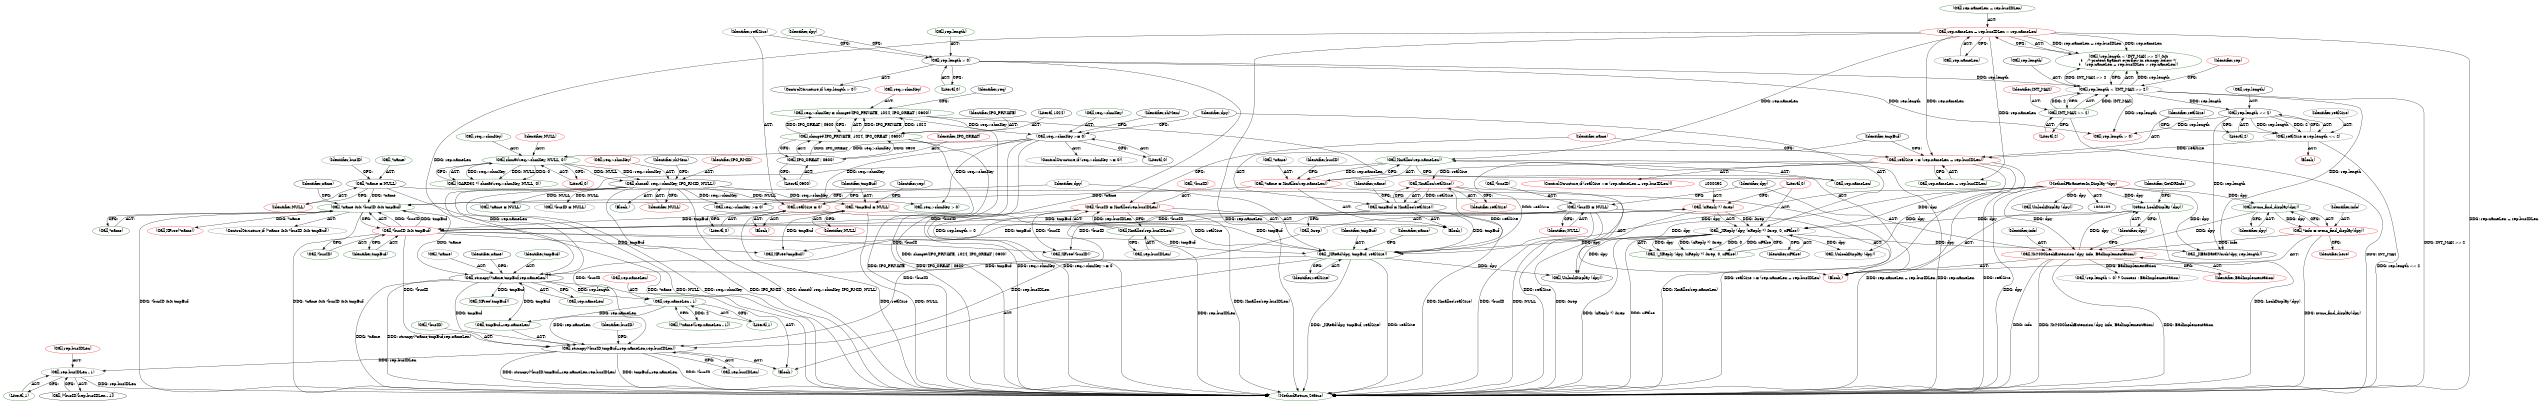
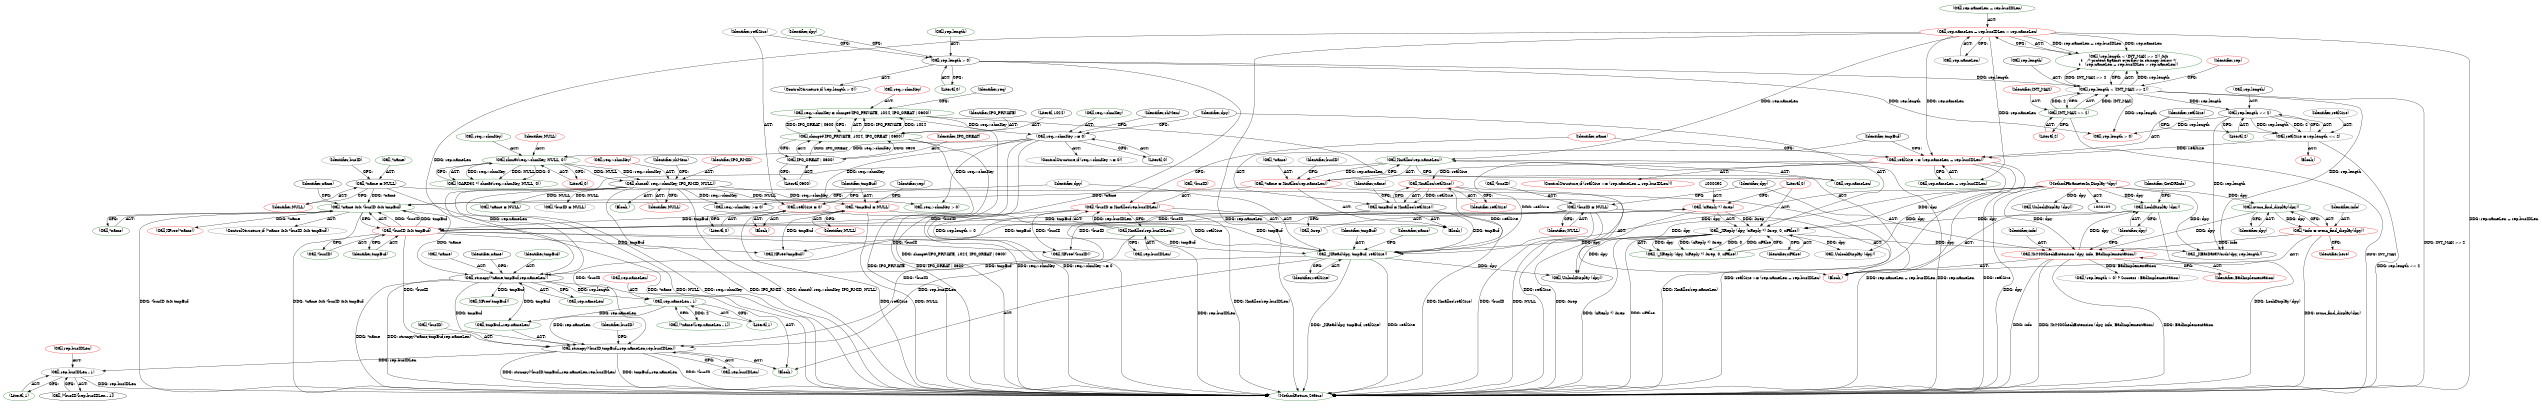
  digraph {
    node [color=darkgreen]
    n1 [color=black label="(Call,strncpy(*busID,tmpBuf+rep.nameLen,rep.busIDLen))"]
    n2 [color=gray40 label="(Call,rep.busIDLen - 1)"]
    n3 [label="(Block,)"]
    n4 [label="(MethodReturn,Status)"]
    n5 [color=gray40 label="(Call,rep.busIDLen)"]
    n6 [color=black label="(Call,(*busID)[rep.busIDLen - 1])"]
    n7 [label="(Literal,1)"]
    n8 [color=red label="(Call,*busID && tmpBuf)"]
    n9 [label="(Call,*name && *busID && tmpBuf)"]
    n10 [label="(Call,_XRead(dpy, tmpBuf, realSize))"]
    n11 [label="(Call,*busID)"]
    n12 [color=black label="(Call,XFree(*busID))"]
    n13 [label="(Identifier,tmpBuf)"]
    n14 [color=gray40 label="(Call,XFree(tmpBuf))"]
    n15 [color=black label="(Call,strncpy(*name,tmpBuf,rep.nameLen))"]
    n16 [color=red label="(Call,XFree(*name))"]
    n17 [color=gray40 label="(ControlStructure,if (*name && *busID && tmpBuf))"]
    n18 [label="(Call,*name)"]
    n19 [color=black label="(Identifier,realSize)"]
    n20 [color=black label="(Call,UnlockDisplay (dpy))"]
    n21 [color=black label="(Call,*busID = NULL)"]
    n22 [color=red label="(Identifier,NULL)"]
    n23 [color=red label="(Block,)"]
    n24 [color=red label="(Call,*busID = Xmalloc(rep.busIDLen))"]
    n25 [label="(Call,Xmalloc(rep.busIDLen))"]
    n26 [color=gray40 label="(Block,)"]
    n27 [color=gray40 label="(Call,rep.busIDLen)"]
    n28 [color=black label="(Call,tmpBuf = Xmalloc(realSize))"]
    n29 [color=red label="(Call,Xmalloc(realSize))"]
    n30 [color=red label="(Identifier,realSize)"]
    n31 [color=red label="(Call,realSize >= (rep.nameLen + rep.busIDLen))"]
    n32 [color=red label="(ControlStructure,if (realSize >= (rep.nameLen + rep.busIDLen)))"]
    n33 [label="(Call,rep.nameLen + rep.busIDLen)"]
    n34 [color=gray40 label="(Call,realSize = rep.length << 2)"]
    n35 [color=black label="(Call,rep.length << 2)"]
    n36 [color=red label="(Block,)"]
    n37 [color=black label="(Call,_XEatDataWords(dpy, rep.length))"]
    n38 [color=red label="(Call,rep.length > 0)"]
    n39 [label="(Literal,2)"]
    n40 [color=gray40 label="(Call,rep.length < (INT_MAX >> 2))"]
    n41 [label="(Call,INT_MAX >> 2)"]
    n42 [label="(Call,(rep.length < (INT_MAX >> 2)) &&\n\t    /* protect against overflow in strncpy below */\n\t    (rep.nameLen + rep.busIDLen > rep.nameLen))"]
    n43 [color=red label="(Literal,2)"]
    n44 [color=red label="(Call,rep.nameLen + rep.busIDLen > rep.nameLen)"]
    n45 [color=black label="(Call,rep.length > 0)"]
    n46 [label="(Literal,0)"]
    n47 [color=black label="(ControlStructure,if (rep.length > 0))"]
    n48 [label="(Call,Xmalloc(rep.nameLen))"]
    n49 [color=gray40 label="(Call,rep.nameLen)"]
    n50 [label="(Call,rep.nameLen - 1)"]
    n51 [label="(Call,tmpBuf+rep.nameLen)"]
    n52 [label="(Call,XFree(tmpBuf))"]
    n53 [label="(Call,rep.nameLen)"]
    n54 [color=red label="(Call,*name = Xmalloc(rep.nameLen))"]
    n55 [label="(Call,rep.nameLen)"]
    n56 [color=red label="(Call,*tmpBuf = NULL)"]
    n57 [color=red label="(Identifier,NULL)"]
    n58 [color=red label="(Block,)"]
    n59 [color=black label="(Call,shmctl( req->shmKey, IPC_RMID, NULL))"]
    n60 [label="(Block,)"]
    n61 [label="(Call,req->shmKey > 0)"]
    n62 [color=red label="(Identifier,NULL)"]
    n63 [label="(Call,*name = NULL)"]
    n64 [color=gray40 label="(Call,*busID = NULL)"]
    n65 [color=black label="(Call,req->shmKey >= 0)"]
    n66 [label="(Call,shmat(req->shmKey, NULL, 0))"]
    n67 [label="(Call,(CARD32 *) shmat(req->shmKey, NULL, 0))"]
    n68 [color=red label="(Literal,0)"]
    n69 [color=black label="(Call,req->shmKey >= 0)"]
    n70 [color=black label="(Literal,0)"]
    n71 [color=gray40 label="(ControlStructure,if (req->shmKey >= 0))"]
    n72 [label="(Call,req->shmKey = shmget(IPC_PRIVATE, 1024, IPC_CREAT | 0600))"]
    n73 [label="(Call,shmget(IPC_PRIVATE, 1024, IPC_CREAT | 0600))"]
    n74 [color=black label="(Call,IPC_CREAT | 0600)"]
    n75 [color=gray40 label="(Literal,0600)"]
    n76 [label="(Call,(*name)[rep.nameLen - 1])"]
    n77 [label="(Literal,1)"]
    n78 [color=black label="(Call,*name = NULL)"]
    n79 [color=red label="(Identifier,NULL)"]
    n80 [color=gray40 label="(Call,_XReply (dpy, (xReply *) &rep, 0, xFalse))"]
    n81 [color=black label="(Identifier,xFalse)"]
    n82 [label="(Call,!_XReply (dpy, (xReply *) &rep, 0, xFalse))"]
    n83 [color=gray40 label="(Call,UnlockDisplay (dpy))"]
-   n84 [label="(Status,LockDisplay (dpy))"]
+   n84 [label="(Call,LockDisplay (dpy))"]
    n85 [color=gray40 label="(Identifier,dpy)"]
    n86 [color=red label="(Call,XvMCCheckExtension (dpy, info, BadImplementation))"]
    n87 [color=gray40 label="(Call,(rep.length > 0) ? Success : BadImplementation)"]
    n88 [color=red label="(Identifier,BadImplementation)"]
    n89 [label="(Call,xvmc_find_display(dpy))"]
    n90 [color=red label="(Call,*info = xvmc_find_display(dpy))"]
    n91 [color=gray40 label="(Identifier,dpy)"]
    n92 [color=red label="(Identifier,here)"]
    n93 [color=red label="(MethodParameterIn,Display *dpy)"]
    n94 [color=black label="(Call,UnlockDisplay (dpy))"]
    1000102 [color=black]
    n96 [color=red label="(Call,(xReply *) &rep)"]
    n97 [color=gray40 label="(Call,&rep)"]
    n98 [color=red label="(Call,realSize = 0)"]
    n99 [color=gray40 label="(Literal,0)"]
    n100 [color=red label="(Call,req->shmKey)"]
    n101 [color=black label="(Identifier,dpy)"]
    n102 [color=black label="(Identifier,req)"]
    n103 [color=black label="(Call,rep.length)"]
    n104 [color=black label="(Identifier,tmpBuf)"]
    n105 [color=gray40 label="(Identifier,info)"]
    n106 [label="(Call,rep.length)"]
    n107 [color=red label="(Call,*busID)"]
    n108 [label="(Call,rep.nameLen + rep.busIDLen)"]
    n109 [label="(Call,*name)"]
    n110 [label="(Identifier,name)"]
    n111 [label="(Identifier,dpy)"]
    n112 [color=red label="(Identifier,rep)"]
    n113 [color=gray40 label="(Identifier,dpy)"]
    n114 [label="(Call,req->shmKey)"]
    n115 [label="(Call,*busID)"]
    n116 [color=black label="(Identifier,name)"]
    n117 [color=gray40 label="(Identifier,realSize)"]
    n118 [color=black label="(Identifier,dpy)"]
    n119 [color=red label="(Call,rep.nameLen)"]
    n120 [color=black label="(Identifier,GetDRInfo)"]
    n121 [color=gray40 label="(Identifier,name)"]
    n122 [label="(Identifier,tmpBuf)"]
    n123 [color=black label="(Call,rep.length)"]
    n124 [color=red label="(Call,req->shmKey)"]
    n125 [color=gray40 label="(Identifier,busID)"]
    n126 [color=gray40 label="(Identifier,tmpBuf)"]
    n127 [color=gray40 label="(Identifier,busID)"]
    n128 [color=black label="(Identifier,rep)"]
    n129 [color=red label="(Identifier,name)"]
    n130 [color=black label="(Identifier,realSize)"]
    n131 [color=gray40 label="(Call,*busID)"]
    n132 [color=gray40 label="(Identifier,busID)"]
    n133 [color=black label="(Literal,1024)"]
    n134 [color=black label="(Identifier,IPC_PRIVATE)"]
    n135 [color=red label="(Identifier,NULL)"]
    n136 [color=black label="(Identifier,shMem)"]
    n137 [color=gray40 label="(Call,*name)"]
    n138 [color=black label="(Identifier,shMem)"]
    n139 [color=red label="(Call,rep.busIDLen)"]
    n140 [label="(Call,req->shmKey)"]
    n141 [color=gray40 label="(Call,*name)"]
    n142 [color=red label="(Identifier,IPC_RMID)"]
    n143 [color=black label="(Identifier,tmpBuf)"]
    n144 [color=red label="(Identifier,INT_MAX)"]
    n145 [color=gray40 label="(Identifier,info)"]
    n146 [color=black label="(Identifier,name)"]
    n147 [color=gray40 label="(Identifier,realSize)"]
    n148 [color=red label="(Identifier,IPC_CREAT)"]
    n149 [color=red label="(Literal,0)"]
    1000252 [color=black]
    n1 -> n2 [label="DDG: rep.busIDLen"]
    n1 -> n3 [label="AST: "]
    n1 -> n4 [label="DDG: tmpBuf+rep.nameLen"]
    n1 -> n4 [label="DDG: *busID"]
    n1 -> n4 [label="DDG: strncpy(*busID,tmpBuf+rep.nameLen,rep.busIDLen)"]
    n1 -> n5 [label="CFG: "]
    n2 -> n4 [label="DDG: rep.busIDLen"]
    n2 -> n6 [label="AST: "]
    n2 -> n7 [label="CFG: "]
    n5 -> n1 [label="AST: "]
    n6 -> n2 [label="CFG: "]
    n7 -> n2 [label="AST: "]
    n8 -> n1 [label="DDG: *busID"]
    n8 -> n9 [label="AST: "]
    n8 -> n9 [label="DDG: *busID"]
    n8 -> n9 [label="DDG: tmpBuf"]
    n8 -> n10 [label="DDG: tmpBuf"]
    n8 -> n11 [label="CFG: "]
    n8 -> n12 [label="DDG: *busID"]
    n8 -> n13 [label="CFG: "]
    n8 -> n14 [label="DDG: tmpBuf"]
    n9 -> n4 [label="DDG: *name && *busID && tmpBuf"]
    n9 -> n4 [label="DDG: *busID && tmpBuf"]
    n9 -> n8 [label="CFG: "]
    n9 -> n15 [label="DDG: *name"]
    n9 -> n16 [label="DDG: *name"]
    n9 -> n17 [label="AST: "]
    n9 -> n18 [label="CFG: "]
    n10 -> n3 [label="AST: "]
    n10 -> n4 [label="DDG: _XRead(dpy, tmpBuf, realSize)"]
    n10 -> n4 [label="DDG: realSize"]
    n10 -> n15 [label="DDG: tmpBuf"]
    n10 -> n19 [label="CFG: "]
    n10 -> n20 [label="DDG: dpy"]
    n11 -> n8 [label="AST: "]
    n13 -> n8 [label="AST: "]
    n15 -> n1 [label="DDG: tmpBuf"]
    n15 -> n3 [label="AST: "]
    n15 -> n4 [label="DDG: *name"]
    n15 -> n4 [label="DDG: strncpy(*name,tmpBuf,rep.nameLen)"]
    n15 -> n50 [label="DDG: rep.length"]
    n15 -> n51 [label="DDG: tmpBuf"]
    n15 -> n52 [label="DDG: tmpBuf"]
    n15 -> n53 [label="CFG: "]
    n18 -> n9 [label="AST: "]
    n19 -> n10 [label="AST: "]
    n21 -> n1 [label="DDG: *busID"]
    n21 -> n4 [label="DDG: NULL"]
    n21 -> n4 [label="DDG: *busID"]
    n21 -> n8 [label="DDG: *busID"]
    n21 -> n12 [label="DDG: *busID"]
    n21 -> n22 [label="CFG: "]
    n21 -> n23 [label="AST: "]
    n22 -> n21 [label="AST: "]
    n24 -> n1 [label="DDG: *busID"]
    n24 -> n4 [label="DDG: Xmalloc(rep.busIDLen)"]
    n24 -> n8 [label="DDG: *busID"]
    n24 -> n12 [label="DDG: *busID"]
    n24 -> n25 [label="CFG: "]
    n24 -> n26 [label="AST: "]
-   n97 -> n1 [label="DDG: rep.busIDLen"]
+   n25 -> n1 [label="DDG: rep.busIDLen"]
    n25 -> n4 [label="DDG: rep.busIDLen"]
    n25 -> n24 [label="AST: "]
    n25 -> n24 [label="DDG: rep.busIDLen"]
    n25 -> n27 [label="CFG: "]
    n27 -> n25 [label="AST: "]
    n28 -> n4 [label="DDG: Xmalloc(realSize)"]
    n28 -> n8 [label="DDG: tmpBuf"]
    n28 -> n10 [label="DDG: tmpBuf"]
    n28 -> n14 [label="DDG: tmpBuf"]
    n28 -> n26 [label="AST: "]
    n28 -> n29 [label="CFG: "]
    n29 -> n4 [label="DDG: realSize"]
    n29 -> n10 [label="DDG: realSize"]
    n29 -> n28 [label="AST: "]
    n29 -> n28 [label="DDG: realSize"]
    n29 -> n30 [label="CFG: "]
    n30 -> n29 [label="AST: "]
    n31 -> n4 [label="DDG: realSize"]
    n31 -> n4 [label="DDG: rep.nameLen + rep.busIDLen"]
    n31 -> n4 [label="DDG: realSize >= (rep.nameLen + rep.busIDLen)"]
    n31 -> n10 [label="DDG: realSize"]
    n31 -> n29 [label="DDG: realSize"]
    n31 -> n32 [label="AST: "]
    n31 -> n33 [label="CFG: "]
    n33 -> n31 [label="AST: "]
    n34 -> n4 [label="DDG: rep.length << 2"]
    n34 -> n31 [label="DDG: realSize"]
    n34 -> n35 [label="CFG: "]
    n34 -> n36 [label="AST: "]
    n35 -> n34 [label="AST: "]
    n35 -> n34 [label="DDG: rep.length"]
    n35 -> n34 [label="DDG: 2"]
    n35 -> n37 [label="DDG: rep.length"]
    n35 -> n38 [label="DDG: rep.length"]
    n35 -> n39 [label="CFG: "]
    n39 -> n35 [label="AST: "]
    n40 -> n4 [label="DDG: INT_MAX >> 2"]
    n40 -> n35 [label="DDG: rep.length"]
    n40 -> n37 [label="DDG: rep.length"]
    n40 -> n38 [label="DDG: rep.length"]
    n40 -> n41 [label="CFG: "]
    n40 -> n42 [label="AST: "]
    n40 -> n42 [label="DDG: rep.length"]
    n40 -> n42 [label="DDG: INT_MAX >> 2"]
    n41 -> n4 [label="DDG: INT_MAX"]
    n41 -> n40 [label="AST: "]
    n41 -> n40 [label="DDG: INT_MAX"]
    n41 -> n40 [label="DDG: 2"]
    n41 -> n43 [label="CFG: "]
    n42 -> n40 [label="CFG: "]
    n42 -> n44 [label="CFG: "]
    n43 -> n41 [label="AST: "]
    n44 -> n4 [label="DDG: rep.nameLen + rep.busIDLen"]
    n44 -> n4 [label="DDG: rep.nameLen"]
    n44 -> n15 [label="DDG: rep.nameLen"]
    n44 -> n31 [label="DDG: rep.nameLen"]
    n44 -> n33 [label="DDG: rep.nameLen"]
    n44 -> n42 [label="AST: "]
    n44 -> n42 [label="DDG: rep.nameLen + rep.busIDLen"]
    n44 -> n42 [label="DDG: rep.nameLen"]
    n44 -> n48 [label="DDG: rep.nameLen"]
    n44 -> n49 [label="CFG: "]
    n45 -> n4 [label="DDG: rep.length > 0"]
    n45 -> n38 [label="DDG: rep.length"]
    n45 -> n40 [label="DDG: rep.length"]
    n45 -> n46 [label="CFG: "]
    n45 -> n47 [label="AST: "]
    n46 -> n45 [label="AST: "]
    n48 -> n4 [label="DDG: rep.nameLen"]
    n48 -> n15 [label="DDG: rep.nameLen"]
    n48 -> n54 [label="AST: "]
    n48 -> n54 [label="DDG: rep.nameLen"]
    n48 -> n55 [label="CFG: "]
    n49 -> n44 [label="AST: "]
    n50 -> n1 [label="DDG: rep.nameLen"]
    n50 -> n51 [label="DDG: rep.nameLen"]
    n50 -> n76 [label="DDG: 2"]
    n50 -> n77 [label="CFG: "]
    n51 -> n1 [label="AST: "]
    n53 -> n15 [label="AST: "]
    n54 -> n4 [label="DDG: Xmalloc(rep.nameLen)"]
    n54 -> n9 [label="DDG: *name"]
    n54 -> n26 [label="AST: "]
    n54 -> n48 [label="CFG: "]
    n55 -> n48 [label="AST: "]
    n56 -> n4 [label="DDG: NULL"]
    n56 -> n8 [label="DDG: tmpBuf"]
    n56 -> n10 [label="DDG: tmpBuf"]
    n56 -> n14 [label="DDG: tmpBuf"]
    n56 -> n57 [label="CFG: "]
    n56 -> n58 [label="AST: "]
    n57 -> n56 [label="AST: "]
    n59 -> n4 [label="DDG: IPC_RMID"]
    n59 -> n4 [label="DDG: shmctl( req->shmKey, IPC_RMID, NULL)"]
    n59 -> n4 [label="DDG: NULL"]
    n59 -> n4 [label="DDG: req->shmKey"]
    n59 -> n56 [label="DDG: NULL"]
    n59 -> n60 [label="AST: "]
    n59 -> n61 [label="DDG: req->shmKey"]
    n59 -> n62 [label="CFG: "]
    n59 -> n63 [label="DDG: NULL"]
    n59 -> n64 [label="DDG: NULL"]
    n59 -> n65 [label="DDG: req->shmKey"]
    n62 -> n59 [label="AST: "]
    n66 -> n59 [label="DDG: req->shmKey"]
    n66 -> n59 [label="DDG: NULL"]
    n66 -> n67 [label="AST: "]
    n66 -> n67 [label="DDG: req->shmKey"]
    n66 -> n67 [label="DDG: NULL"]
    n66 -> n67 [label="DDG: 0"]
    n66 -> n68 [label="CFG: "]
    n67 -> n66 [label="CFG: "]
    n68 -> n66 [label="AST: "]
    n69 -> n4 [label="DDG: req->shmKey >= 0"]
    n69 -> n4 [label="DDG: req->shmKey"]
    n69 -> n61 [label="DDG: req->shmKey"]
    n69 -> n65 [label="DDG: req->shmKey"]
    n69 -> n66 [label="DDG: req->shmKey"]
    n69 -> n70 [label="CFG: "]
    n69 -> n71 [label="AST: "]
    n70 -> n69 [label="AST: "]
    n72 -> n4 [label="DDG: shmget(IPC_PRIVATE, 1024, IPC_CREAT | 0600)"]
    n72 -> n23 [label="AST: "]
    n72 -> n69 [label="DDG: req->shmKey"]
    n72 -> n73 [label="CFG: "]
    n73 -> n4 [label="DDG: IPC_PRIVATE"]
    n73 -> n4 [label="DDG: IPC_CREAT | 0600"]
    n73 -> n72 [label="AST: "]
    n73 -> n72 [label="DDG: IPC_PRIVATE"]
    n73 -> n72 [label="DDG: 1024"]
    n73 -> n72 [label="DDG: IPC_CREAT | 0600"]
    n73 -> n74 [label="CFG: "]
    n74 -> n73 [label="AST: "]
    n74 -> n73 [label="DDG: IPC_CREAT"]
    n74 -> n73 [label="DDG: 0600"]
    n74 -> n75 [label="CFG: "]
    n75 -> n74 [label="AST: "]
    n76 -> n50 [label="CFG: "]
    n77 -> n50 [label="AST: "]
    n78 -> n4 [label="DDG: *name"]
    n78 -> n9 [label="DDG: *name"]
    n78 -> n23 [label="AST: "]
    n78 -> n79 [label="CFG: "]
    n79 -> n78 [label="AST: "]
    n80 -> n4 [label="DDG: (xReply *) &rep"]
    n80 -> n4 [label="DDG: xFalse"]
    n80 -> n10 [label="DDG: dpy"]
    n80 -> n20 [label="DDG: dpy"]
    n80 -> n37 [label="DDG: dpy"]
    n80 -> n81 [label="CFG: "]
    n80 -> n82 [label="AST: "]
    n80 -> n82 [label="DDG: dpy"]
    n80 -> n82 [label="DDG: (xReply *) &rep"]
    n80 -> n82 [label="DDG: 0"]
    n80 -> n82 [label="DDG: xFalse"]
    n80 -> n83 [label="DDG: dpy"]
    n81 -> n80 [label="AST: "]
    n82 -> n80 [label="CFG: "]
    n84 -> n4 [label="DDG: LockDisplay (dpy)"]
    n84 -> n23 [label="AST: "]
    n84 -> n80 [label="DDG: dpy"]
    n84 -> n85 [label="CFG: "]
    n85 -> n84 [label="AST: "]
    n85 -> n86 [label="CFG: "]
    n86 -> n4 [label="DDG: XvMCCheckExtension (dpy, info, BadImplementation)"]
    n86 -> n4 [label="DDG: BadImplementation"]
    n86 -> n4 [label="DDG: info"]
    n86 -> n23 [label="AST: "]
    n86 -> n84 [label="DDG: dpy"]
    n86 -> n87 [label="DDG: BadImplementation"]
    n86 -> n88 [label="CFG: "]
    n88 -> n86 [label="AST: "]
    n89 -> n86 [label="DDG: dpy"]
    n89 -> n90 [label="AST: "]
    n89 -> n90 [label="DDG: dpy"]
    n89 -> n91 [label="CFG: "]
    n90 -> n4 [label="DDG: xvmc_find_display(dpy)"]
    n90 -> n23 [label="AST: "]
    n90 -> n86 [label="DDG: info"]
    n90 -> n89 [label="CFG: "]
    n90 -> n92 [label="CFG: "]
    n91 -> n89 [label="AST: "]
    n93 -> n4 [label="DDG: dpy"]
    n93 -> n10 [label="DDG: dpy"]
    n93 -> n20 [label="DDG: dpy"]
    n93 -> n37 [label="DDG: dpy"]
    n93 -> n80 [label="DDG: dpy"]
    n93 -> n83 [label="DDG: dpy"]
    n93 -> n84 [label="DDG: dpy"]
    n93 -> n86 [label="DDG: dpy"]
    n93 -> n89 [label="DDG: dpy"]
    n93 -> n94 [label="DDG: dpy"]
    n93 -> 1000102 [label="AST: "]
    n96 -> n4 [label="DDG: &rep"]
    n96 -> n80 [label="AST: "]
    n96 -> n80 [label="DDG: &rep"]
    n96 -> n97 [label="CFG: "]
    n97 -> n96 [label="AST: "]
    n98 -> n4 [label="DDG: realSize"]
    n98 -> n10 [label="DDG: realSize"]
    n98 -> n58 [label="AST: "]
    n98 -> n99 [label="CFG: "]
    n99 -> n98 [label="AST: "]
    n100 -> n59 [label="AST: "]
    n101 -> n69 [label="CFG: "]
    n101 -> n80 [label="AST: "]
    n102 -> n72 [label="CFG: "]
    n103 -> n40 [label="AST: "]
    n104 -> n56 [label="AST: "]
    n104 -> n98 [label="CFG: "]
    n105 -> n86 [label="AST: "]
    n106 -> n45 [label="AST: "]
    n107 -> n24 [label="AST: "]
    n108 -> n44 [label="AST: "]
    n109 -> n78 [label="AST: "]
    n110 -> n10 [label="CFG: "]
    n111 -> n45 [label="CFG: "]
    n112 -> n40 [label="CFG: "]
    n113 -> n9 [label="CFG: "]
    n113 -> n10 [label="AST: "]
    n114 -> n66 [label="AST: "]
    n115 -> n1 [label="AST: "]
    n116 -> n15 [label="CFG: "]
    n117 -> n45 [label="CFG: "]
    n117 -> n98 [label="AST: "]
    n118 -> n21 [label="CFG: "]
    n118 -> n86 [label="AST: "]
    n119 -> n50 [label="AST: "]
    n120 -> n84 [label="CFG: "]
    n121 -> n28 [label="CFG: "]
    n122 -> n15 [label="AST: "]
    n123 -> n35 [label="AST: "]
    n124 -> n72 [label="AST: "]
    n125 -> n54 [label="CFG: "]
    n126 -> n10 [label="AST: "]
    n127 -> n78 [label="CFG: "]
    n128 -> n56 [label="CFG: "]
    n129 -> n24 [label="CFG: "]
    n129 -> n31 [label="CFG: "]
    n130 -> n31 [label="AST: "]
    n130 -> n34 [label="CFG: "]
    n131 -> n21 [label="AST: "]
    n132 -> n1 [label="CFG: "]
    n133 -> n73 [label="AST: "]
    n134 -> n73 [label="AST: "]
    n135 -> n66 [label="AST: "]
    n136 -> n69 [label="CFG: "]
    n137 -> n54 [label="AST: "]
    n138 -> n59 [label="CFG: "]
    n139 -> n2 [label="AST: "]
    n140 -> n69 [label="AST: "]
    n141 -> n15 [label="AST: "]
    n142 -> n59 [label="AST: "]
    n143 -> n28 [label="AST: "]
    n143 -> n31 [label="CFG: "]
    n144 -> n41 [label="AST: "]
    n145 -> n90 [label="AST: "]
    n146 -> n9 [label="CFG: "]
    n147 -> n34 [label="AST: "]
    n148 -> n74 [label="AST: "]
    n149 -> n80 [label="AST: "]
    n149 -> n96 [label="CFG: "]
    1000252 -> n96 [label="AST: "]
  }
